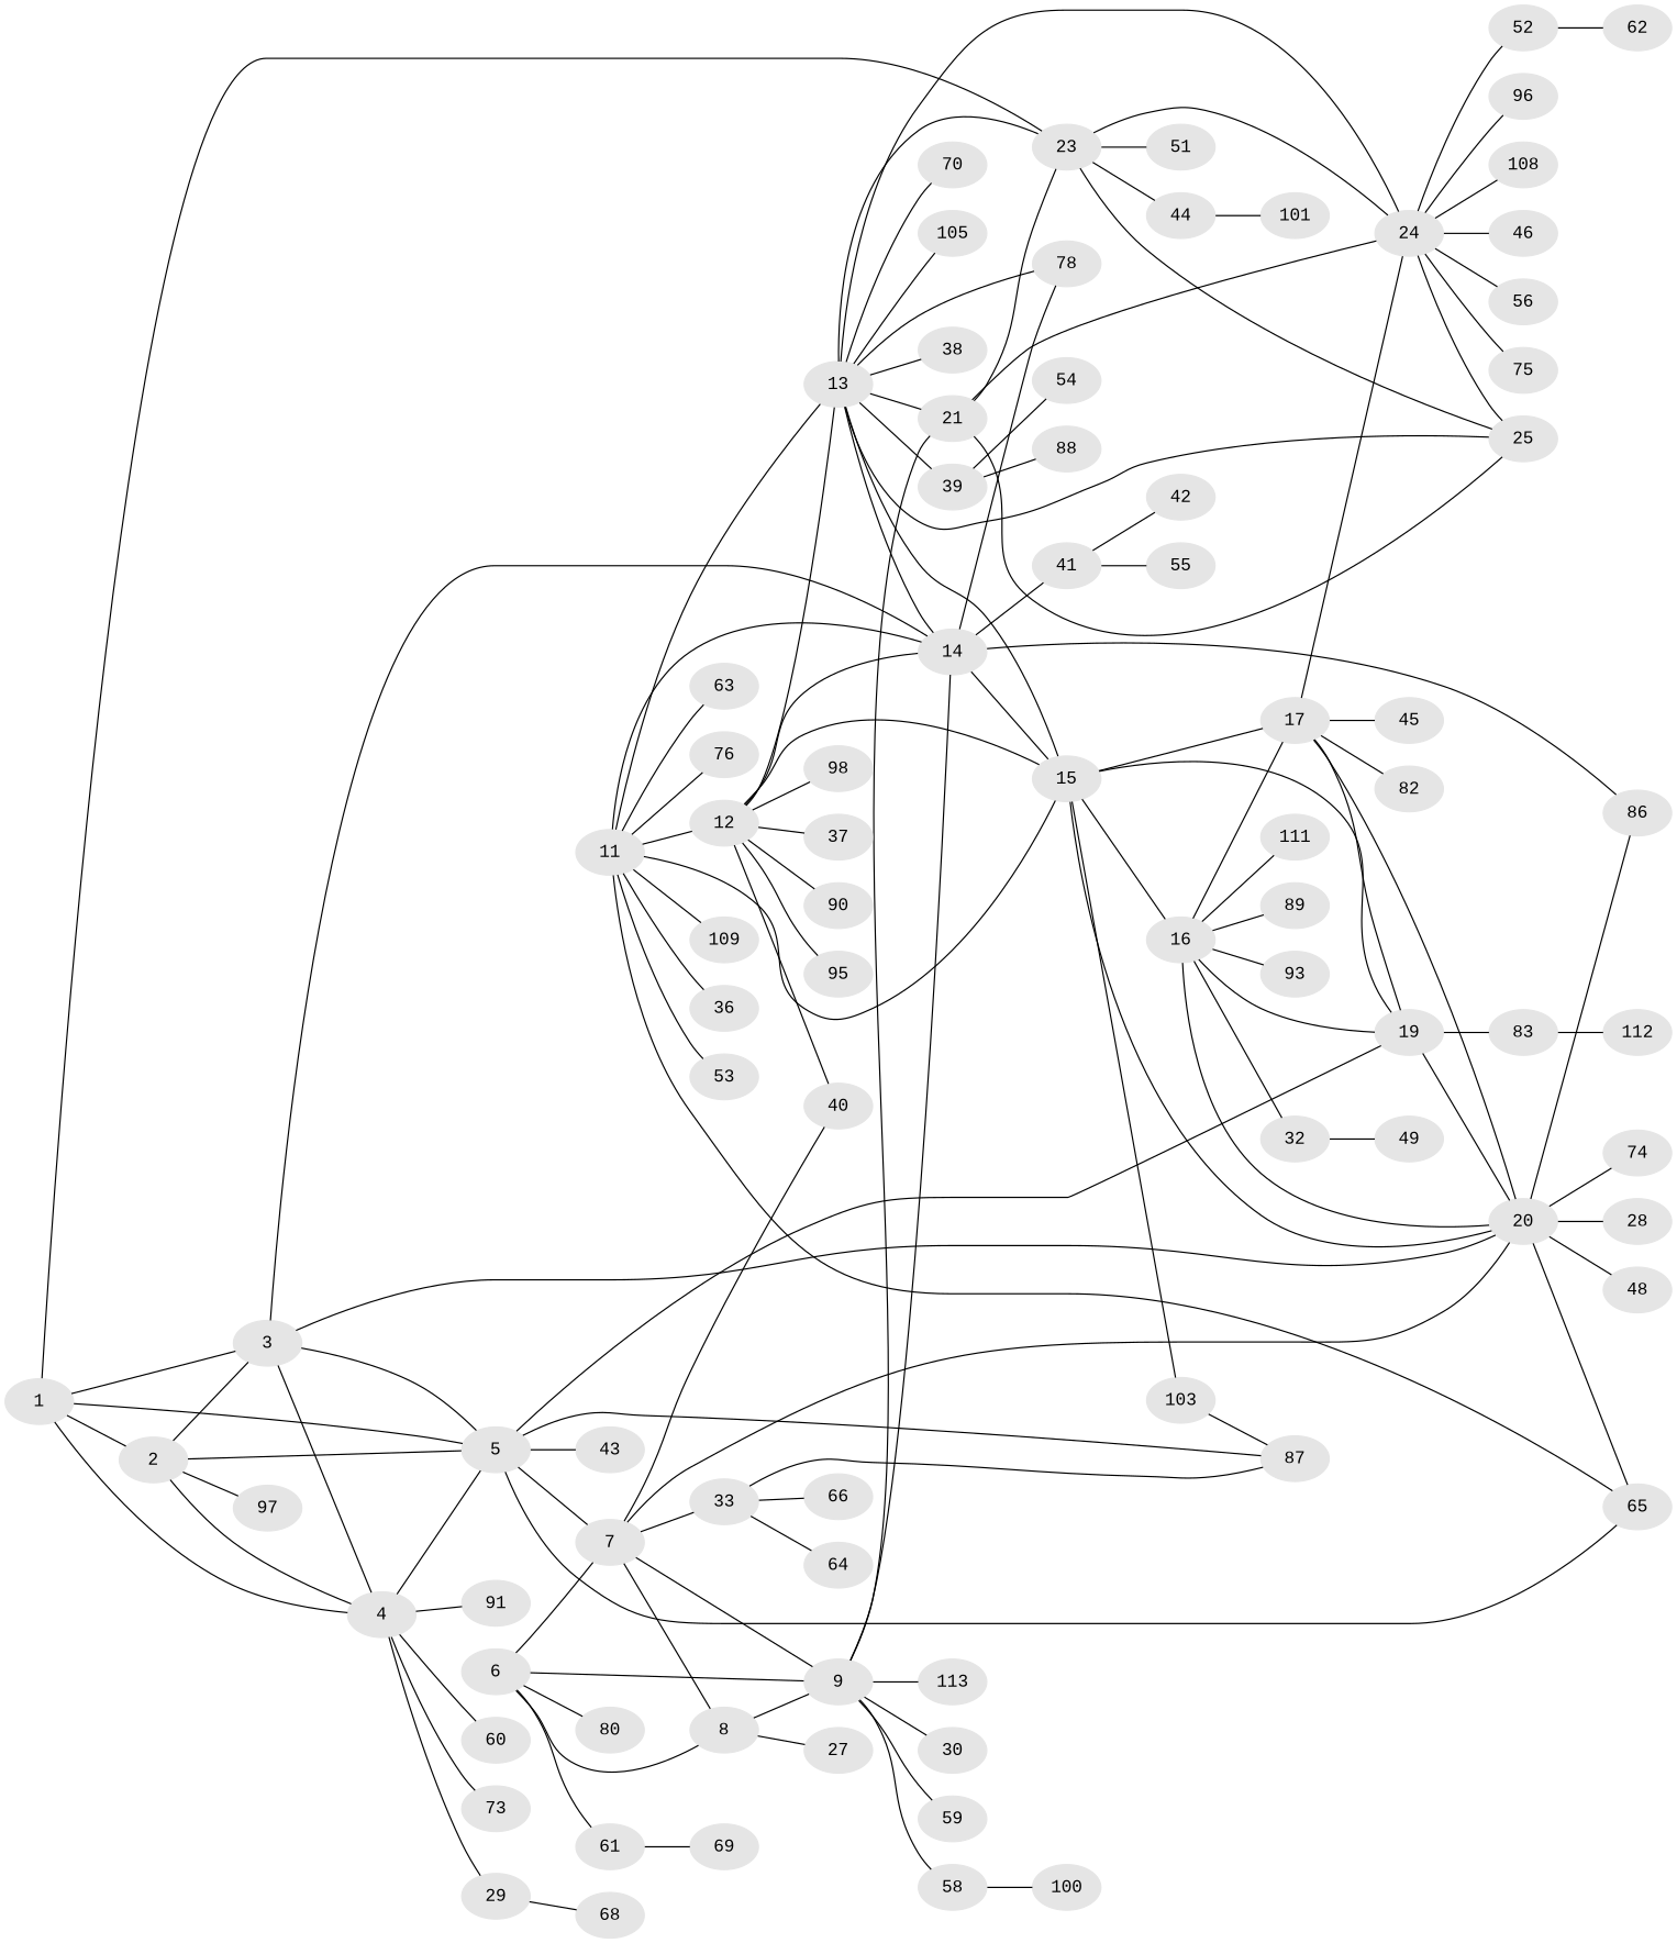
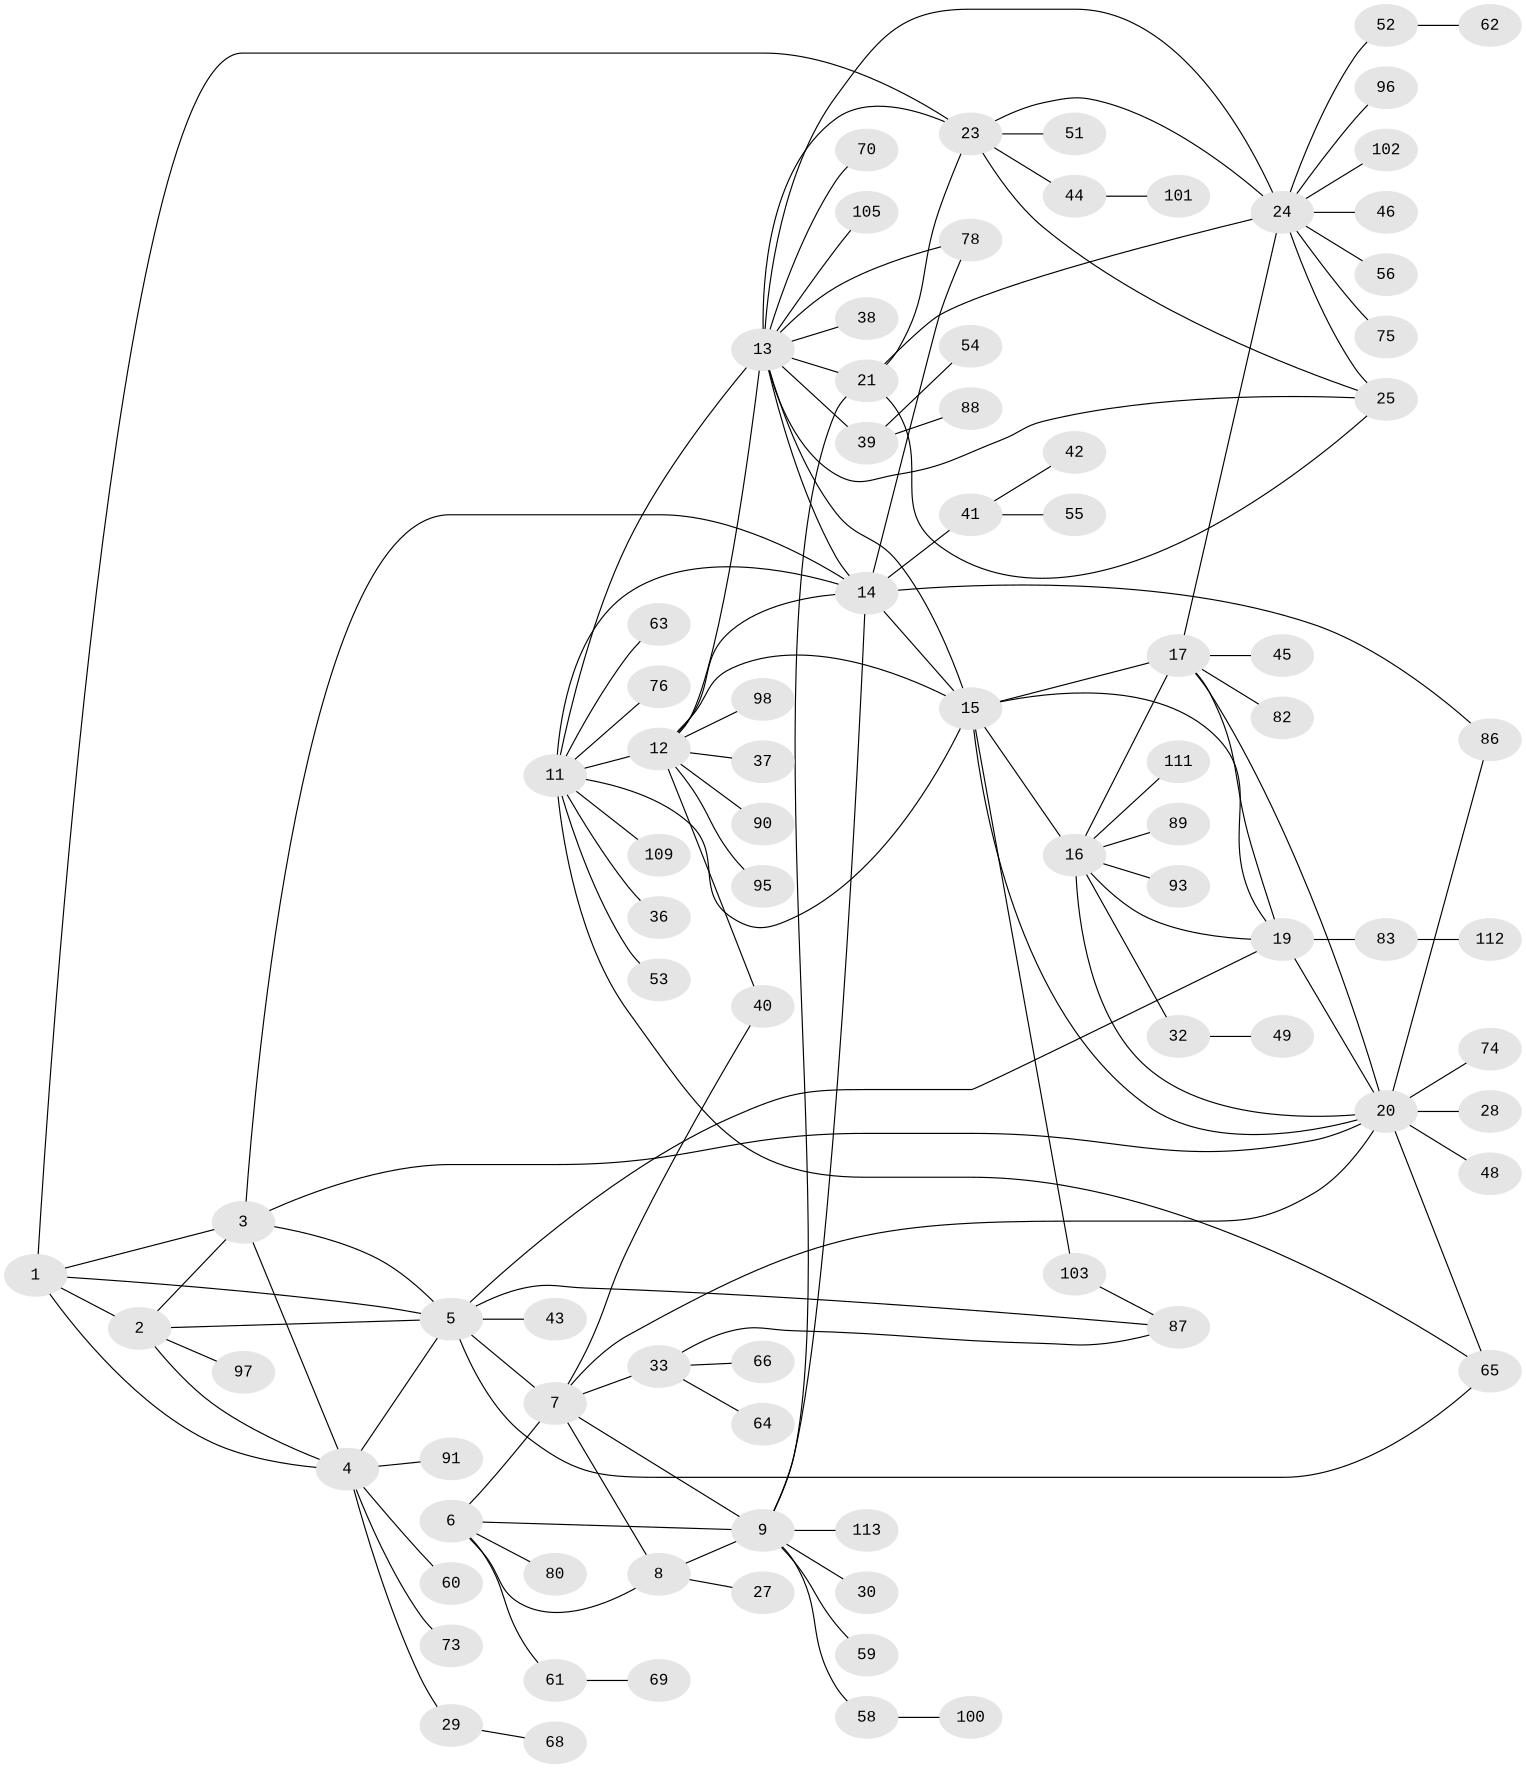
  graph {
    fontname="Liberation Mono"
    rankdir=LR
    node [color=gray90 fontname="Liberation Mono" style=filled]
    edge [fontname="Liberation Mono"]
    1 [super="+94"]
    2 [super="+31"]
    3 [super="+77"]
    4 [super="+67"]
    5 [super="+110"]
    23 [super="+104"]
    97
    14 [super="+47"]
    20 [super="+85"]
    29
    60
    73
    91
    7 [super="+26"]
    19
    43
    65 [super="+98"]
    87 [super="+102"]
    24 [super="+34"]
    25 [super="+50"]
    44
    51
    15 [super="+18"]
    78
    41
    86
    28
    48
    74
    68
    8 [super="+71"]
    9 [super="+10"]
    33 [super="+92"]
    40
    83
    6 [super="+79"]
    61
    80
    27
    21 [super="+35"]
    30
    58
    59
    113
    69
    64
    66
    100
    11 [super="+106"]
    12 [super="+81"]
    13 [super="+22"]
    36
    53
    63
    76
    109
    37
    90
    95
    n60 [label=98]
    38 [super="+72"]
    39
    70
    105
    16 [super="+57"]
    17 [super="+107"]
    103
    46
    52 [super="+84"]
    56
    75
    96
-   108
+   108 [label=102]
    54
    88
    42
    55
    32
    89
    93
    111
    45
    82
    49
    112
    101
    62
    1 -- 2
    1 -- 3
    1 -- 4
    1 -- 5
    1 -- 23
    2 -- 3
    2 -- 4
    2 -- 5
    2 -- 97
    3 -- 4
    3 -- 5
    3 -- 14
    3 -- 20
    4 -- 5
    4 -- 29
    4 -- 60
    4 -- 73
    4 -- 91
    5 -- 7
    5 -- 19
    5 -- 43
    5 -- 65 [weight=2]
    5 -- 87
    23 -- 24
    23 -- 25
    23 -- 44
    23 -- 51
    14 -- 15
    14 -- 78
    14 -- 41
    14 -- 86
    20 -- 65
    20 -- 86
    20 -- 28
    20 -- 48
    20 -- 74
    29 -- 68
    7 -- 20
    7 -- 8
    7 -- 9 [weight=2]
    7 -- 33
    7 -- 40
    19 -- 20
    19 -- 83
    24 -- 25
    24 -- 46
    24 -- 52
    24 -- 56
    24 -- 75
    24 -- 96
    24 -- 108
    44 -- 101
    15 -- 20
    15 -- 19
    15 -- 16
    15 -- 17
    15 -- 103
    41 -- 42
    41 -- 55
    8 -- 9 [weight=2]
    8 -- 27
    9 -- 14 [weight=2]
    9 -- 21
    9 -- 30
    9 -- 58
    9 -- 59
    9 -- 113
    33 -- 87
    33 -- 64
    33 -- 66
    83 -- 112
    6 -- 7
    6 -- 8
    6 -- 9 [weight=2]
    6 -- 61
    6 -- 80
    61 -- 69
    21 -- 23
    21 -- 24
    21 -- 25
    58 -- 100
    11 -- 14
    11 -- 65
    11 -- 15
    11 -- 12
    11 -- 13
    11 -- 36
    11 -- 53
    11 -- 63
    11 -- 76
    11 -- 109
    12 -- 14
    12 -- 15
    12 -- 40
    12 -- 13
    12 -- 37
    12 -- 90
    12 -- 95
    12 -- n60
    13 -- 23
    13 -- 14
    13 -- 24
    13 -- 25
    13 -- 15
    13 -- 78
    13 -- 21
    13 -- 38 [weight=2]
    13 -- 39
    13 -- 70
    13 -- 105
    39 -- 54
    39 -- 88
    16 -- 20
    16 -- 19
    16 -- 17
    16 -- 32
    16 -- 89
    16 -- 93
    16 -- 111
    17 -- 20
    17 -- 19
    17 -- 24
    17 -- 45
    17 -- 82
    103 -- 87
    52 -- 62
    32 -- 49
  }
